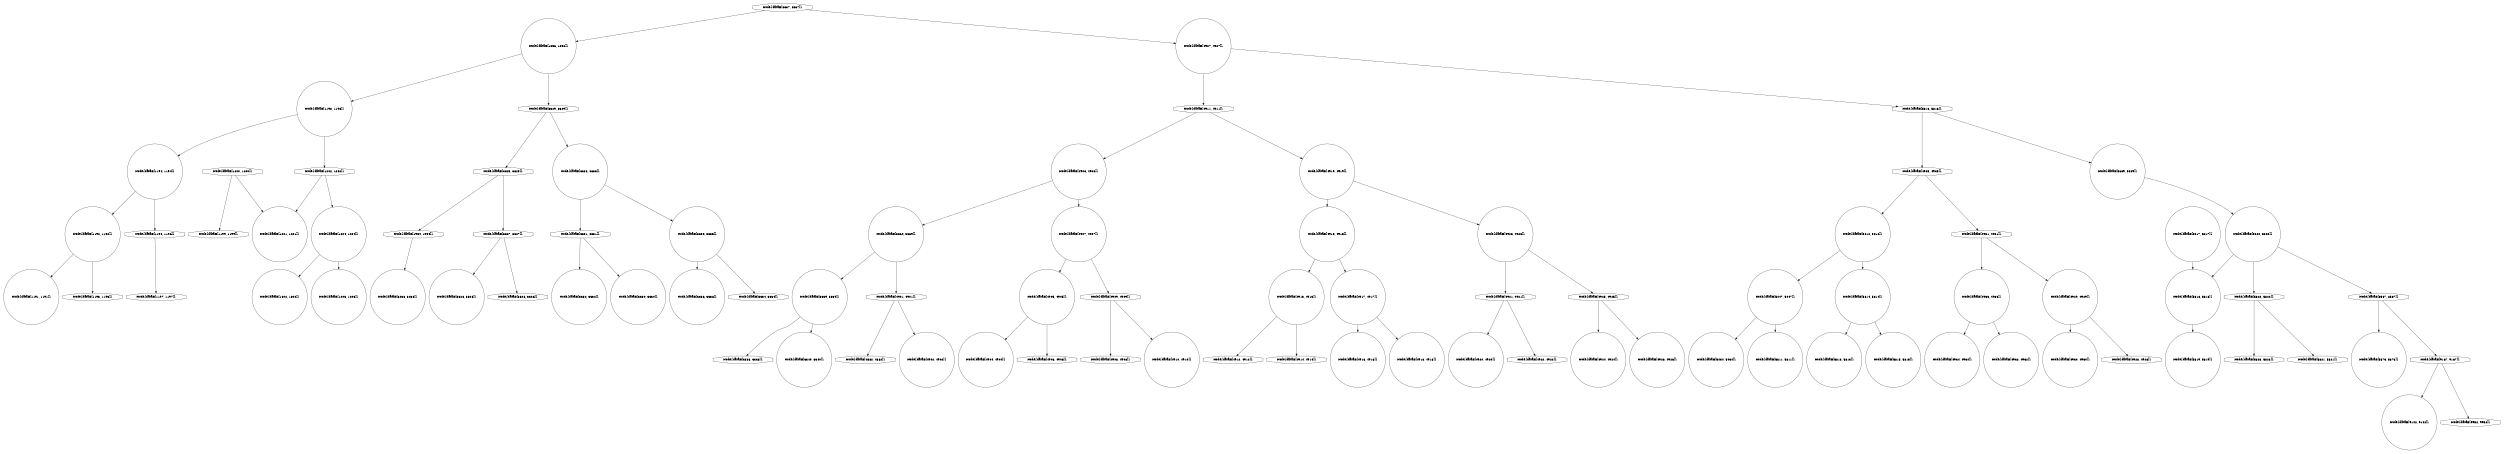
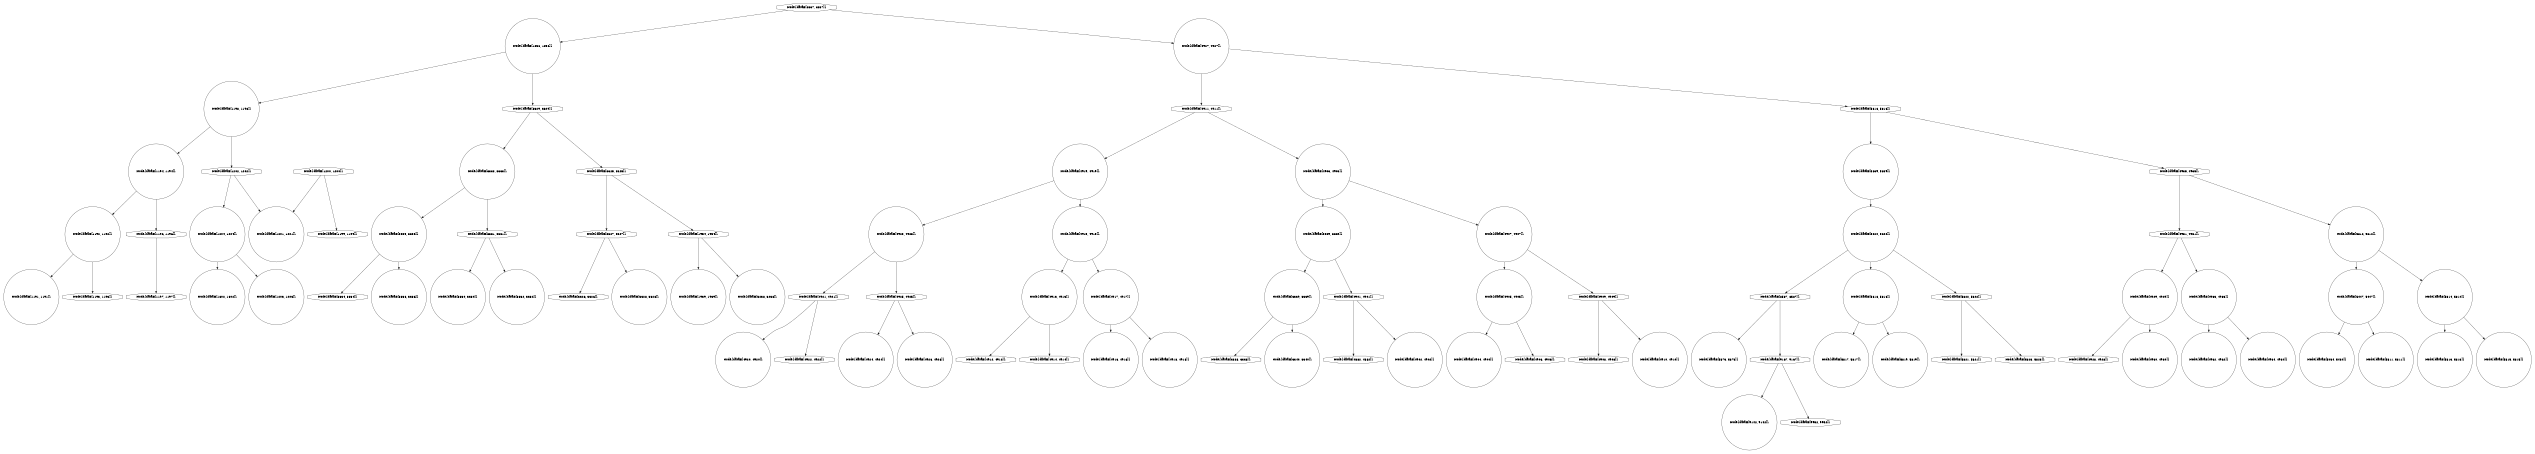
  digraph {
    node [shape=circle]
    n1 [label="Node{data=[3337, 3337]}" shape=octagon]
    n2 [label="Node{data=[1856, 1856]}"]
    n3 [label="Node{data=[4927, 4927]}"]
    n4 [label="Node{data=[1198, 1198]}"]
    n5 [label="Node{data=[3329, 3329]}" shape=octagon]
    n6 [label="Node{data=[4911, 4911]}" shape=octagon]
    n7 [label="Node{data=[5816, 5816]}" shape=octagon]
    n8 [label="Node{data=[1194, 1194]}"]
    n9 [label="Node{data=[1202, 1202]}" shape=octagon]
    n10 [label="Node{data=[3325, 3325]}" shape=octagon]
    n11 [label="Node{data=[3333, 3333]}"]
    n12 [label="Node{data=[1192, 1192]}"]
    n13 [label="Node{data=[1196, 1196]}" shape=octagon]
    n14 [label="Node{data=[1204, 1204]}"]
    n15 [label="Node{data=[1201, 1201]}"]
    n16 [label="Node{data=[1191, 1191]}"]
    n17 [label="Node{data=[1193, 1193]}" shape=octagon]
    n18 [label="Node{data=[1197, 1197]}" shape=octagon]
    n19 [label="Node{data=[1200, 1200]}" shape=octagon]
    n20 [label="Node{data=[1199, 1199]}" shape=octagon]
    n21 [label="Node{data=[1203, 1203]}"]
    n22 [label="Node{data=[1802, 1802]}"]
    n23 [label="Node{data=[1954, 1954]}" shape=octagon]
    n24 [label="Node{data=[3327, 3327]}" shape=octagon]
    n25 [label="Node{data=[3331, 3331]}" shape=octagon]
    n26 [label="Node{data=[3335, 3335]}"]
+   n27 [label="Node{data=[1939, 1939]}"]
    n28 [label="Node{data=[3238, 3238]}"]
    n29 [label="Node{data=[3326, 3326]}" shape=octagon]
    n30 [label="Node{data=[3328, 3328]}"]
    n31 [label="Node{data=[3330, 3330]}"]
    n32 [label="Node{data=[3332, 3332]}"]
    n33 [label="Node{data=[3334, 3334]}" shape=octagon]
    n34 [label="Node{data=[3336, 3336]}"]
    n35 [label="Node{data=[4903, 4903]}"]
    n36 [label="Node{data=[4919, 4919]}"]
    n37 [label="Node{data=[4935, 4935]}" shape=octagon]
    n38 [label="Node{data=[5839, 5839]}"]
    n39 [label="Node{data=[3369, 3369]}"]
    n40 [label="Node{data=[4907, 4907]}"]
    n41 [label="Node{data=[4915, 4915]}"]
    n42 [label="Node{data=[4923, 4923]}"]
    n43 [label="Node{data=[3339, 3339]}"]
    n44 [label="Node{data=[4901, 4901]}" shape=octagon]
    n45 [label="Node{data=[4905, 4905]}"]
    n46 [label="Node{data=[4909, 4909]}" shape=octagon]
    n47 [label="Node{data=[3338, 3338]}" shape=octagon]
    n48 [label="Node{data=[3340, 3340]}"]
    n49 [label="Node{data=[4882, 4882]}" shape=octagon]
    n50 [label="Node{data=[4902, 4902]}"]
    n51 [label="Node{data=[4904, 4904]}"]
    n52 [label="Node{data=[4906, 4906]}" shape=octagon]
    n53 [label="Node{data=[4908, 4908]}" shape=octagon]
    n54 [label="Node{data=[4910, 4910]}"]
    n55 [label="Node{data=[4913, 4913]}"]
    n56 [label="Node{data=[4917, 4917]}"]
    n57 [label="Node{data=[4921, 4921]}" shape=octagon]
    n58 [label="Node{data=[4925, 4925]}" shape=octagon]
    n59 [label="Node{data=[4912, 4912]}" shape=octagon]
    n60 [label="Node{data=[4914, 4914]}" shape=octagon]
    n61 [label="Node{data=[4916, 4916]}"]
    n62 [label="Node{data=[4918, 4918]}"]
    n63 [label="Node{data=[4920, 4920]}"]
    n64 [label="Node{data=[4922, 4922]}" shape=octagon]
    n65 [label="Node{data=[4924, 4924]}"]
    n66 [label="Node{data=[4926, 4926]}"]
    n67 [label="Node{data=[4931, 4931]}" shape=octagon]
    n68 [label="Node{data=[5812, 5812]}"]
    n69 [label="Node{data=[5820, 5820]}"]
    n70 [label="Node{data=[4929, 4929]}"]
    n71 [label="Node{data=[4933, 4933]}"]
    n72 [label="Node{data=[5447, 5447]}"]
    n73 [label="Node{data=[5814, 5814]}"]
    n74 [label="Node{data=[4928, 4928]}" shape=octagon]
    n75 [label="Node{data=[4930, 4930]}"]
    n76 [label="Node{data=[4932, 4932]}"]
    n77 [label="Node{data=[4934, 4934]}"]
    n78 [label="Node{data=[5434, 5434]}"]
    n79 [label="Node{data=[5811, 5811]}"]
    n80 [label="Node{data=[5813, 5813]}"]
    n81 [label="Node{data=[5815, 5815]}"]
    n82 [label="Node{data=[8587, 8587]}" shape=octagon]
    n83 [label="Node{data=[5818, 5818]}"]
    n84 [label="Node{data=[5822, 5822]}" shape=octagon]
    n85 [label="Node{data=[5873, 5873]}"]
    n86 [label="Node{data=[9167, 9167]}" shape=octagon]
    n87 [label="Node{data=[5817, 5817]}"]
    n88 [label="Node{data=[5819, 5819]}"]
    n89 [label="Node{data=[5821, 5821]}" shape=octagon]
    n90 [label="Node{data=[5823, 5823]}" shape=octagon]
    n91 [label="Node{data=[9142, 9142]}"]
    n92 [label="Node{data=[9952, 9952]}" shape=octagon]
    n1 -> n2
    n1 -> n3
    n2 -> n4
    n2 -> n5
    n3 -> n6
    n3 -> n7
    n4 -> n8
    n4 -> n9
    n5 -> n10
    n5 -> n11
    n6 -> n35
    n6 -> n36
    n7 -> n37
    n7 -> n38
    n8 -> n12
    n8 -> n13
    n9 -> n14
    n9 -> n15
    n10 -> n23
    n10 -> n24
    n11 -> n25
    n11 -> n26
    n12 -> n16
    n12 -> n17
    n13 -> n18
    n14 -> n21
    n14 -> n22
    n19 -> n15
    n19 -> n20
+   n23 -> n27
    n23 -> n28
    n24 -> n29
    n24 -> n30
    n25 -> n31
    n25 -> n32
    n26 -> n33
    n26 -> n34
    n35 -> n39
    n35 -> n40
    n36 -> n41
    n36 -> n42
    n37 -> n67
    n37 -> n68
    n38 -> n69
    n39 -> n43
    n39 -> n44
    n40 -> n45
    n40 -> n46
    n41 -> n55
    n41 -> n56
    n42 -> n57
    n42 -> n58
    n43 -> n47
    n43 -> n48
    n44 -> n49
    n44 -> n50
    n45 -> n51
    n45 -> n52
    n46 -> n53
    n46 -> n54
    n55 -> n59
    n55 -> n60
    n56 -> n61
    n56 -> n62
    n57 -> n63
    n57 -> n64
    n58 -> n65
    n58 -> n66
    n67 -> n70
    n67 -> n71
    n68 -> n72
    n68 -> n73
    n69 -> n82
    n69 -> n83
    n69 -> n84
    n70 -> n74
    n70 -> n75
    n71 -> n76
    n71 -> n77
    n72 -> n78
    n72 -> n79
    n73 -> n80
    n73 -> n81
    n82 -> n85
    n82 -> n86
-   n87 -> n83
+   n83 -> n87
    n83 -> n88
    n84 -> n89
    n84 -> n90
    n86 -> n91
    n86 -> n92
  }
